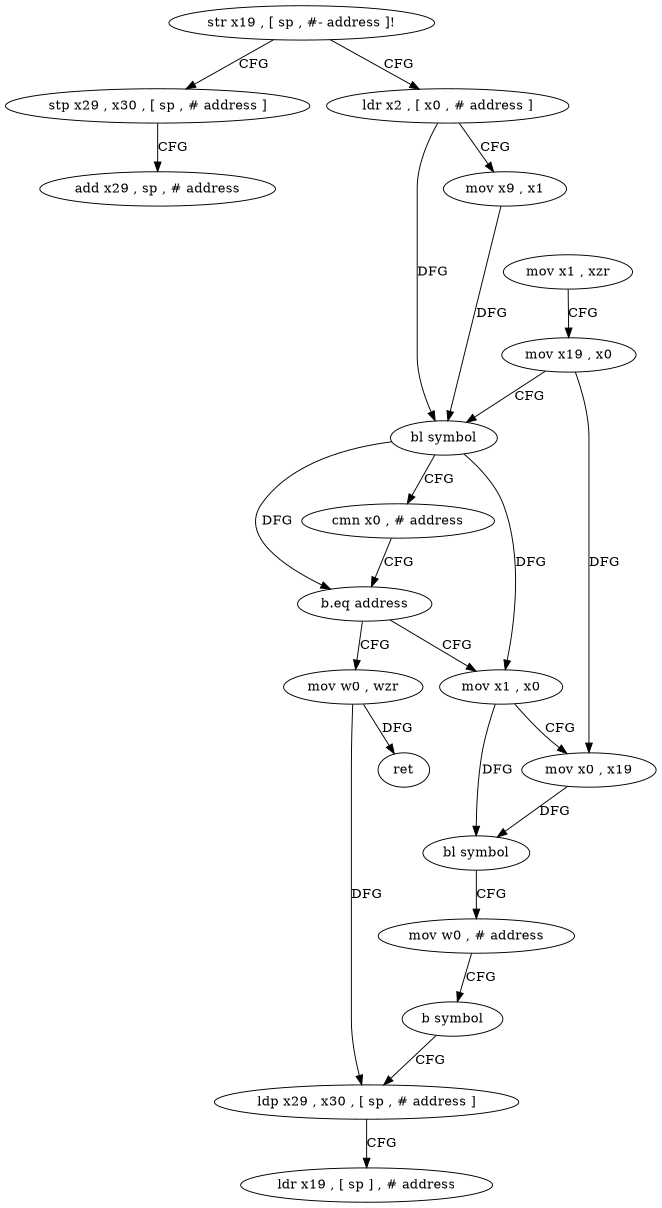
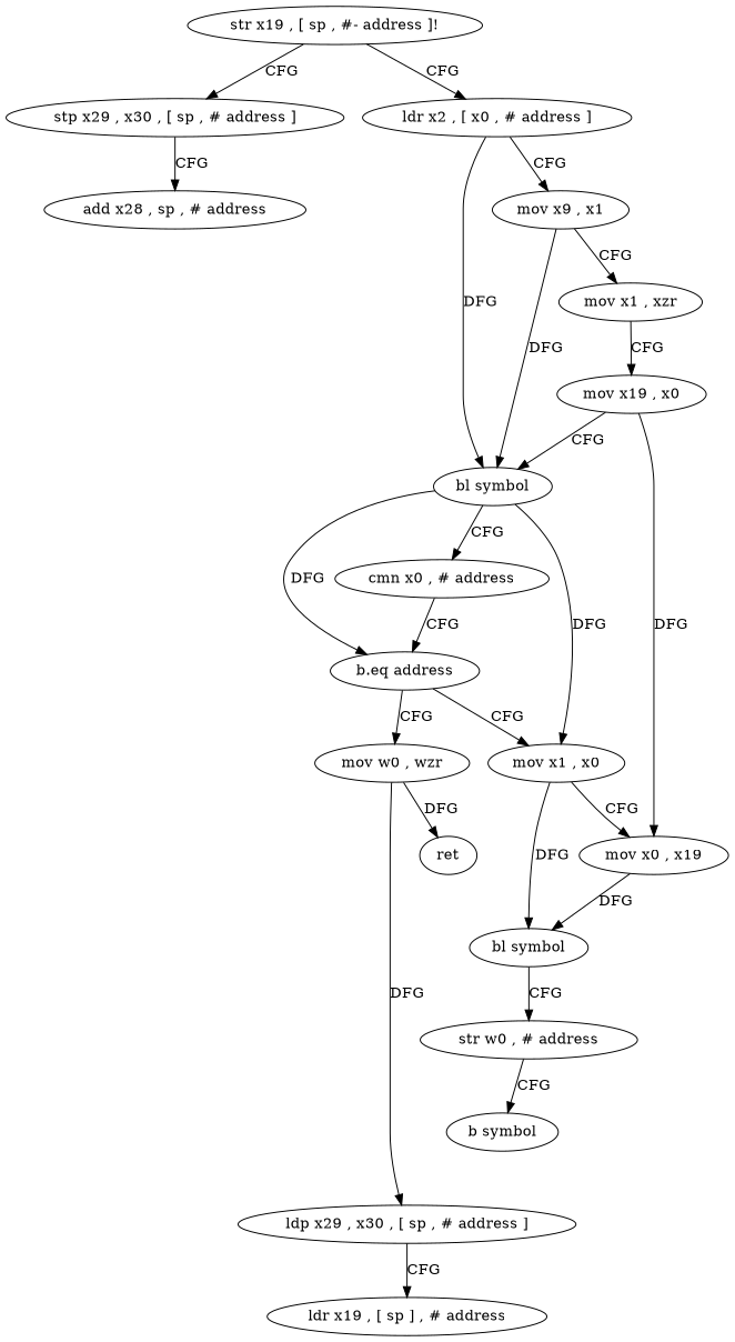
  digraph {
    n1 [label="str x19 , [ sp , #- address ]!"]
    n2 [label="stp x29 , x30 , [ sp , # address ]"]
    n3 [label="ldr x2 , [ x0 , # address ]"]
-   n4 [label="add x29 , sp , # address"]
+   n4 [label="add x28 , sp , # address"]
    n5 [label="mov x9 , x1"]
    n6 [label="bl symbol"]
    n7 [label="mov x1 , xzr"]
    n8 [label="cmn x0 , # address"]
    n9 [label="b.eq address"]
    n10 [label="mov x1 , x0"]
    n11 [label="mov x19 , x0"]
    n12 [label="mov x0 , x19"]
    n13 [label="bl symbol"]
    n14 [label="mov w0 , wzr"]
    n15 [label="ldp x29 , x30 , [ sp , # address ]"]
    n16 [label=ret]
    n17 [label="ldr x19 , [ sp ] , # address"]
-   n18 [label="mov w0 , # address"]
+   n18 [label="str w0 , # address"]
    n19 [label="b symbol"]
    n1 -> n2 [label=CFG]
    n1 -> n3 [label=CFG]
    n2 -> n4 [label=CFG]
    n3 -> n5 [label=CFG]
    n3 -> n6 [label=DFG]
    n5 -> n6 [label=DFG]
+   n5 -> n7 [label=CFG]
    n6 -> n8 [label=CFG]
    n6 -> n9 [label=DFG]
    n6 -> n10 [label=DFG]
    n7 -> n11 [label=CFG]
    n8 -> n9 [label=CFG]
    n9 -> n10 [label=CFG]
    n9 -> n14 [label=CFG]
    n10 -> n12 [label=CFG]
    n10 -> n13 [label=DFG]
    n11 -> n6 [label=CFG]
    n11 -> n12 [label=DFG]
    n12 -> n13 [label=DFG]
    n13 -> n18 [label=CFG]
    n14 -> n15 [label=DFG]
    n14 -> n16 [label=DFG]
    n15 -> n17 [label=CFG]
    n18 -> n19 [label=CFG]
-   n19 -> n15 [label=CFG]
  }
